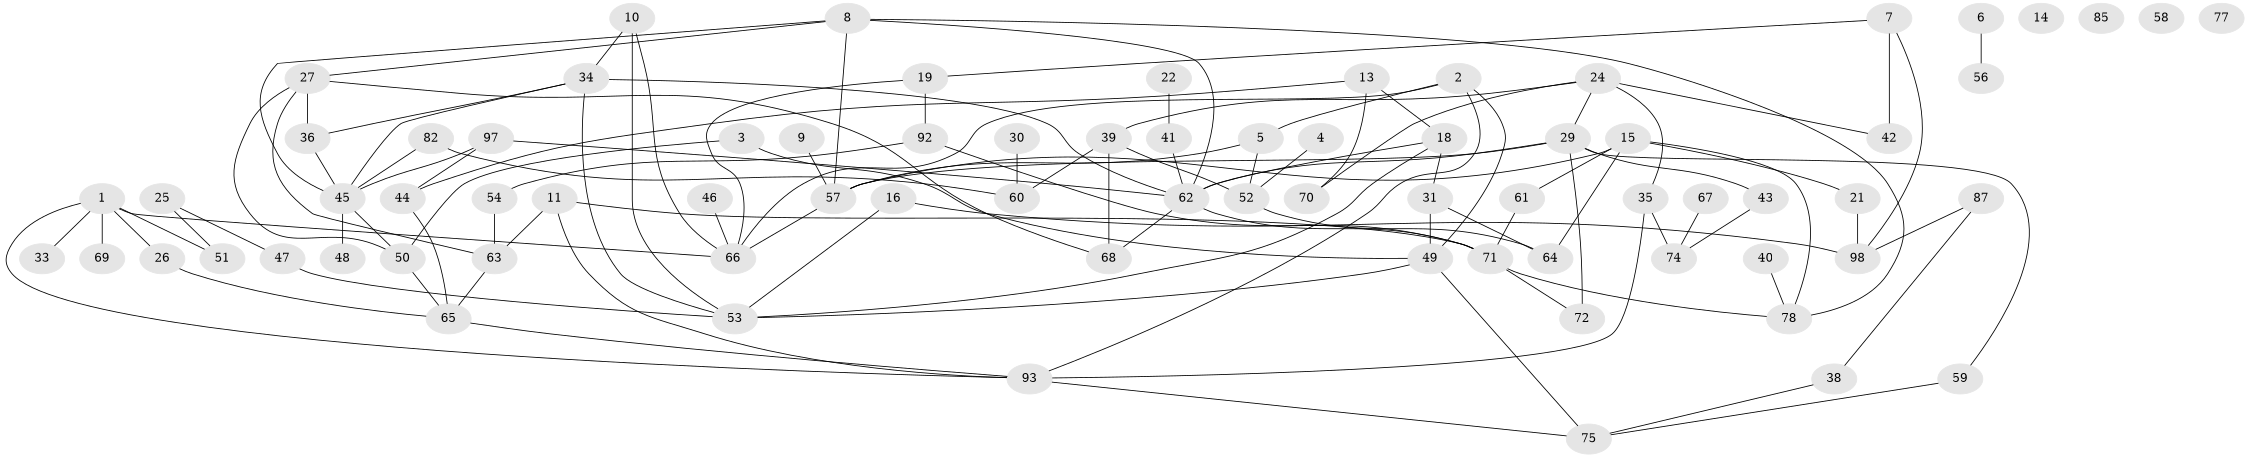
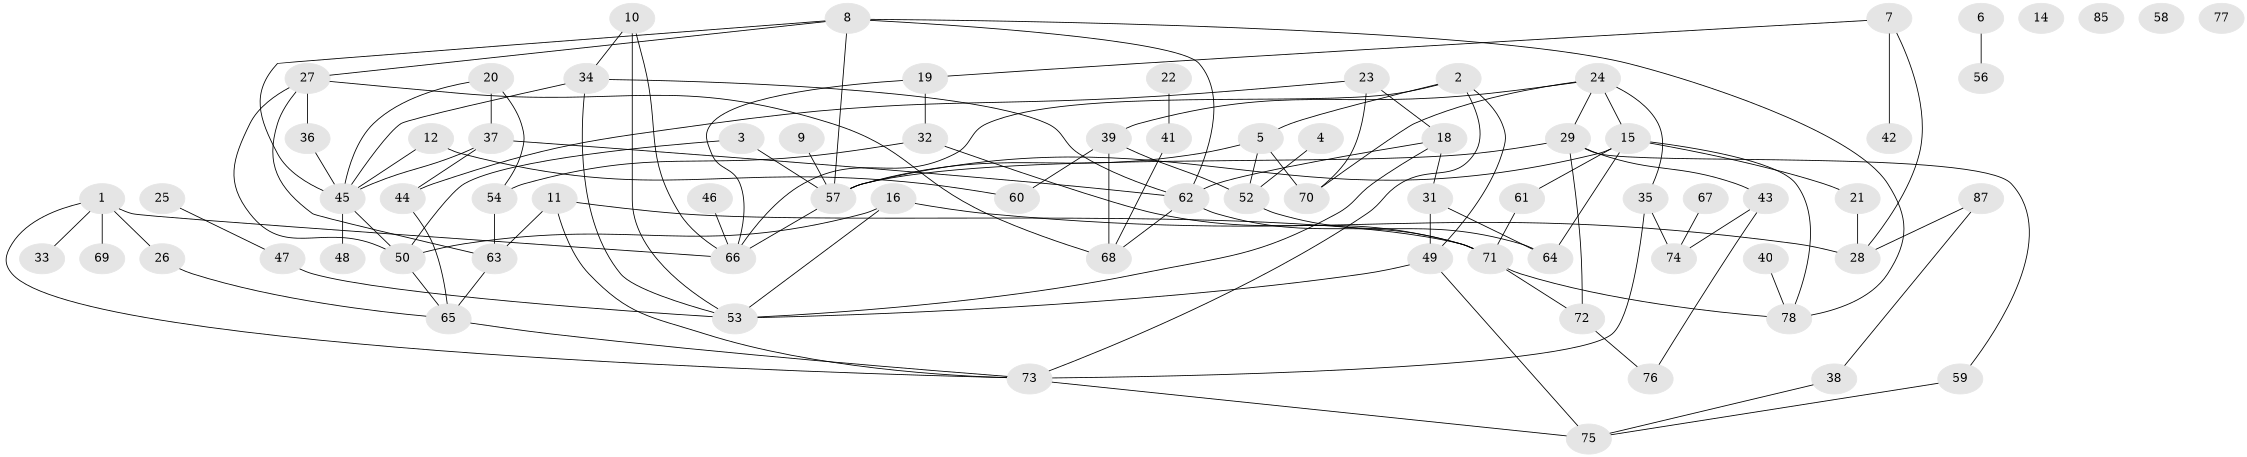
  graph {
    node [color=gray90 style=filled]
    1
    26
    33
-   51
    66
    69
-   73 [label=93]
+   73
    65
    75
    2
    5
    49
    52
    57
    70
    53
    3
    50
    44
    4
    64
    6
    56
    7
    19
-   28 [label=98]
+   28
    42
-   32 [label=92]
+   32
    8
    27
    45
    62
    78
    63
    68
    36
    48
    71
    9
    10
    34
    11
    72
-   12 [label=82]
+   12
    60
-   13
+   13 [label=23]
    18
    31
    14
    15
    21
    61
    16
    n54 [label=87]
    38
    54
-   37 [label=97]
+   20
+   37
    22
    41
    46
    24
    29
    35
    39
    43
    59
    74
    25
    47
-   30
+   76
    40
    n74 [label=85]
    58
    67
    77
    1 -- 26
    1 -- 33
-   1 -- 51
    1 -- 66
    1 -- 69
    1 -- 73
    26 -- 65
    73 -- 75
    65 -- 73
    2 -- 66
    2 -- 73
    2 -- 5
    2 -- 49
    5 -- 52
    5 -- 57
+   5 -- 70
    49 -- 75
    49 -- 53
    52 -- 64
    57 -- 66
-   3 -- 49
+   3 -- 57
    3 -- 50
    50 -- 65
    44 -- 65
    4 -- 52
    6 -- 56
    7 -- 19
    7 -- 28
    7 -- 42
    19 -- 66
    19 -- 32
    32 -- 71
    32 -- 54
    8 -- 57
    8 -- 27
    8 -- 45
    8 -- 62
    8 -- 78
    27 -- 50
    27 -- 63
    27 -- 68
    27 -- 36
    45 -- 50
    45 -- 48
    62 -- 68
    62 -- 71
    63 -- 65
    36 -- 45
    71 -- 78
    71 -- 72
    9 -- 57
    10 -- 66
    10 -- 53
    10 -- 34
    34 -- 53
    34 -- 45
    34 -- 62
-   34 -- 36
    11 -- 73
    11 -- 63
    11 -- 71
+   72 -- 76
    12 -- 45
    12 -- 60
    13 -- 70
    13 -- 44
    13 -- 18
    18 -- 53
    18 -- 62
    18 -- 31
    31 -- 49
    31 -- 64
    15 -- 57
    15 -- 64
    15 -- 78
    15 -- 21
    15 -- 61
    21 -- 28
    61 -- 71
    16 -- 53
+   16 -- 50
    16 -- 28
    n54 -- 28
    n54 -- 38
    38 -- 75
    54 -- 63
+   20 -- 45
+   20 -- 54
+   20 -- 37
    37 -- 44
    37 -- 45
    37 -- 62
    22 -- 41
-   41 -- 62
+   41 -- 68
    46 -- 66
    24 -- 70
-   24 -- 42
+   24 -- 15
    24 -- 29
    24 -- 35
    24 -- 39
    29 -- 57
-   29 -- 62
    29 -- 72
    29 -- 43
    29 -- 59
    35 -- 73
    35 -- 74
    39 -- 52
    39 -- 68
    39 -- 60
    43 -- 74
+   43 -- 76
    59 -- 75
-   25 -- 51
    25 -- 47
    47 -- 53
-   30 -- 60
    40 -- 78
    67 -- 74
  }
